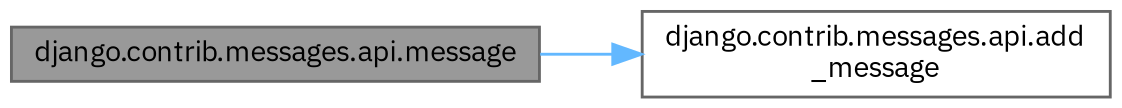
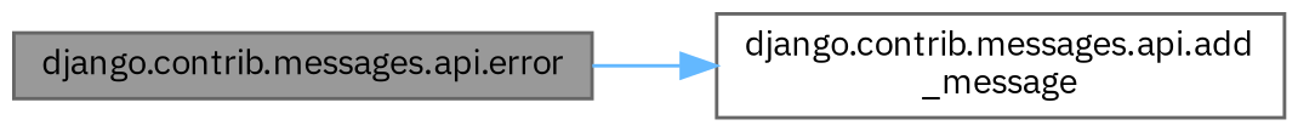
  digraph {
    rankdir=LR
    fontname="IBM Plex Sans"
    node [fontname="IBM Plex Sans" fontsize=10 shape=box style=filled]
-   n1 [color=gray40 fillcolor=grey60 fontcolor=black height=0.2 label="django.contrib.messages.api.message" width=0.4]
+   n1 [color=gray40 fillcolor=grey60 fontcolor=black height=0.2 label="django.contrib.messages.api.error" width=0.4]
    n2 [color=grey40 fillcolor=white height=0.2 label="django.contrib.messages.api.add\l_message" width=0.4]
    n1 -> n2 [color=steelblue1 fontname="IBM Plex Sans" fontsize=10 labelfontname=Helvetica labelfontsize=10 style=solid]
  }
